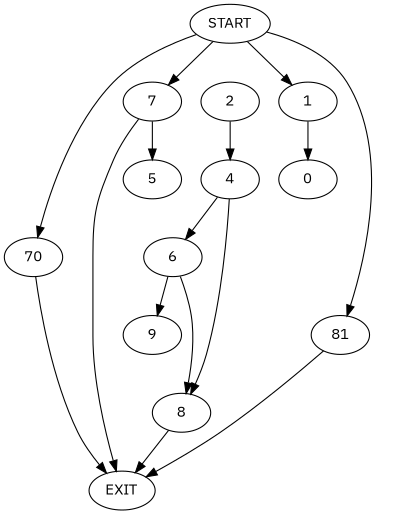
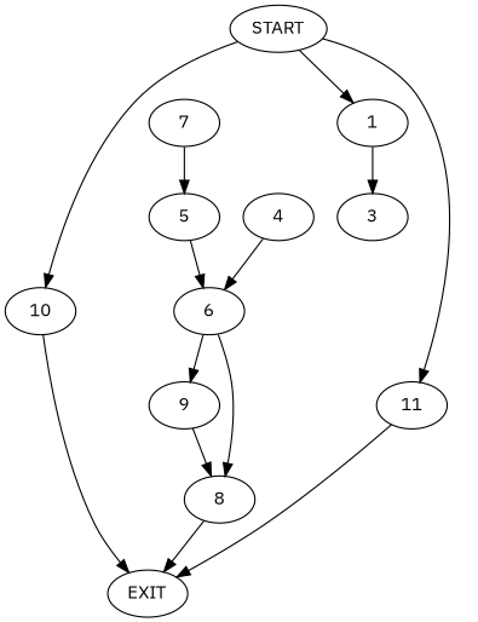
  digraph {
    fontname="IBM Plex Sans"
    node [fontname="IBM Plex Sans"]
    edge [fontname="IBM Plex Sans"]
    n1 [label=START]
    1
    7
-   10 [label=70]
-   11 [label=81]
-   3 [label=0]
+   10
+   11
+   3
    n7 [label=EXIT]
    5
-   2
    4
    6
    8
    9
    n1 -> 1
-   n1 -> 7
    n1 -> 10
    n1 -> 11
    1 -> 3
-   7 -> n7
    7 -> 5
    10 -> n7
    11 -> n7
-   2 -> 4
+   5 -> 6
    4 -> 6
    6 -> 8
    6 -> 9
    8 -> n7
-   4 -> 8
+   9 -> 8
  }
